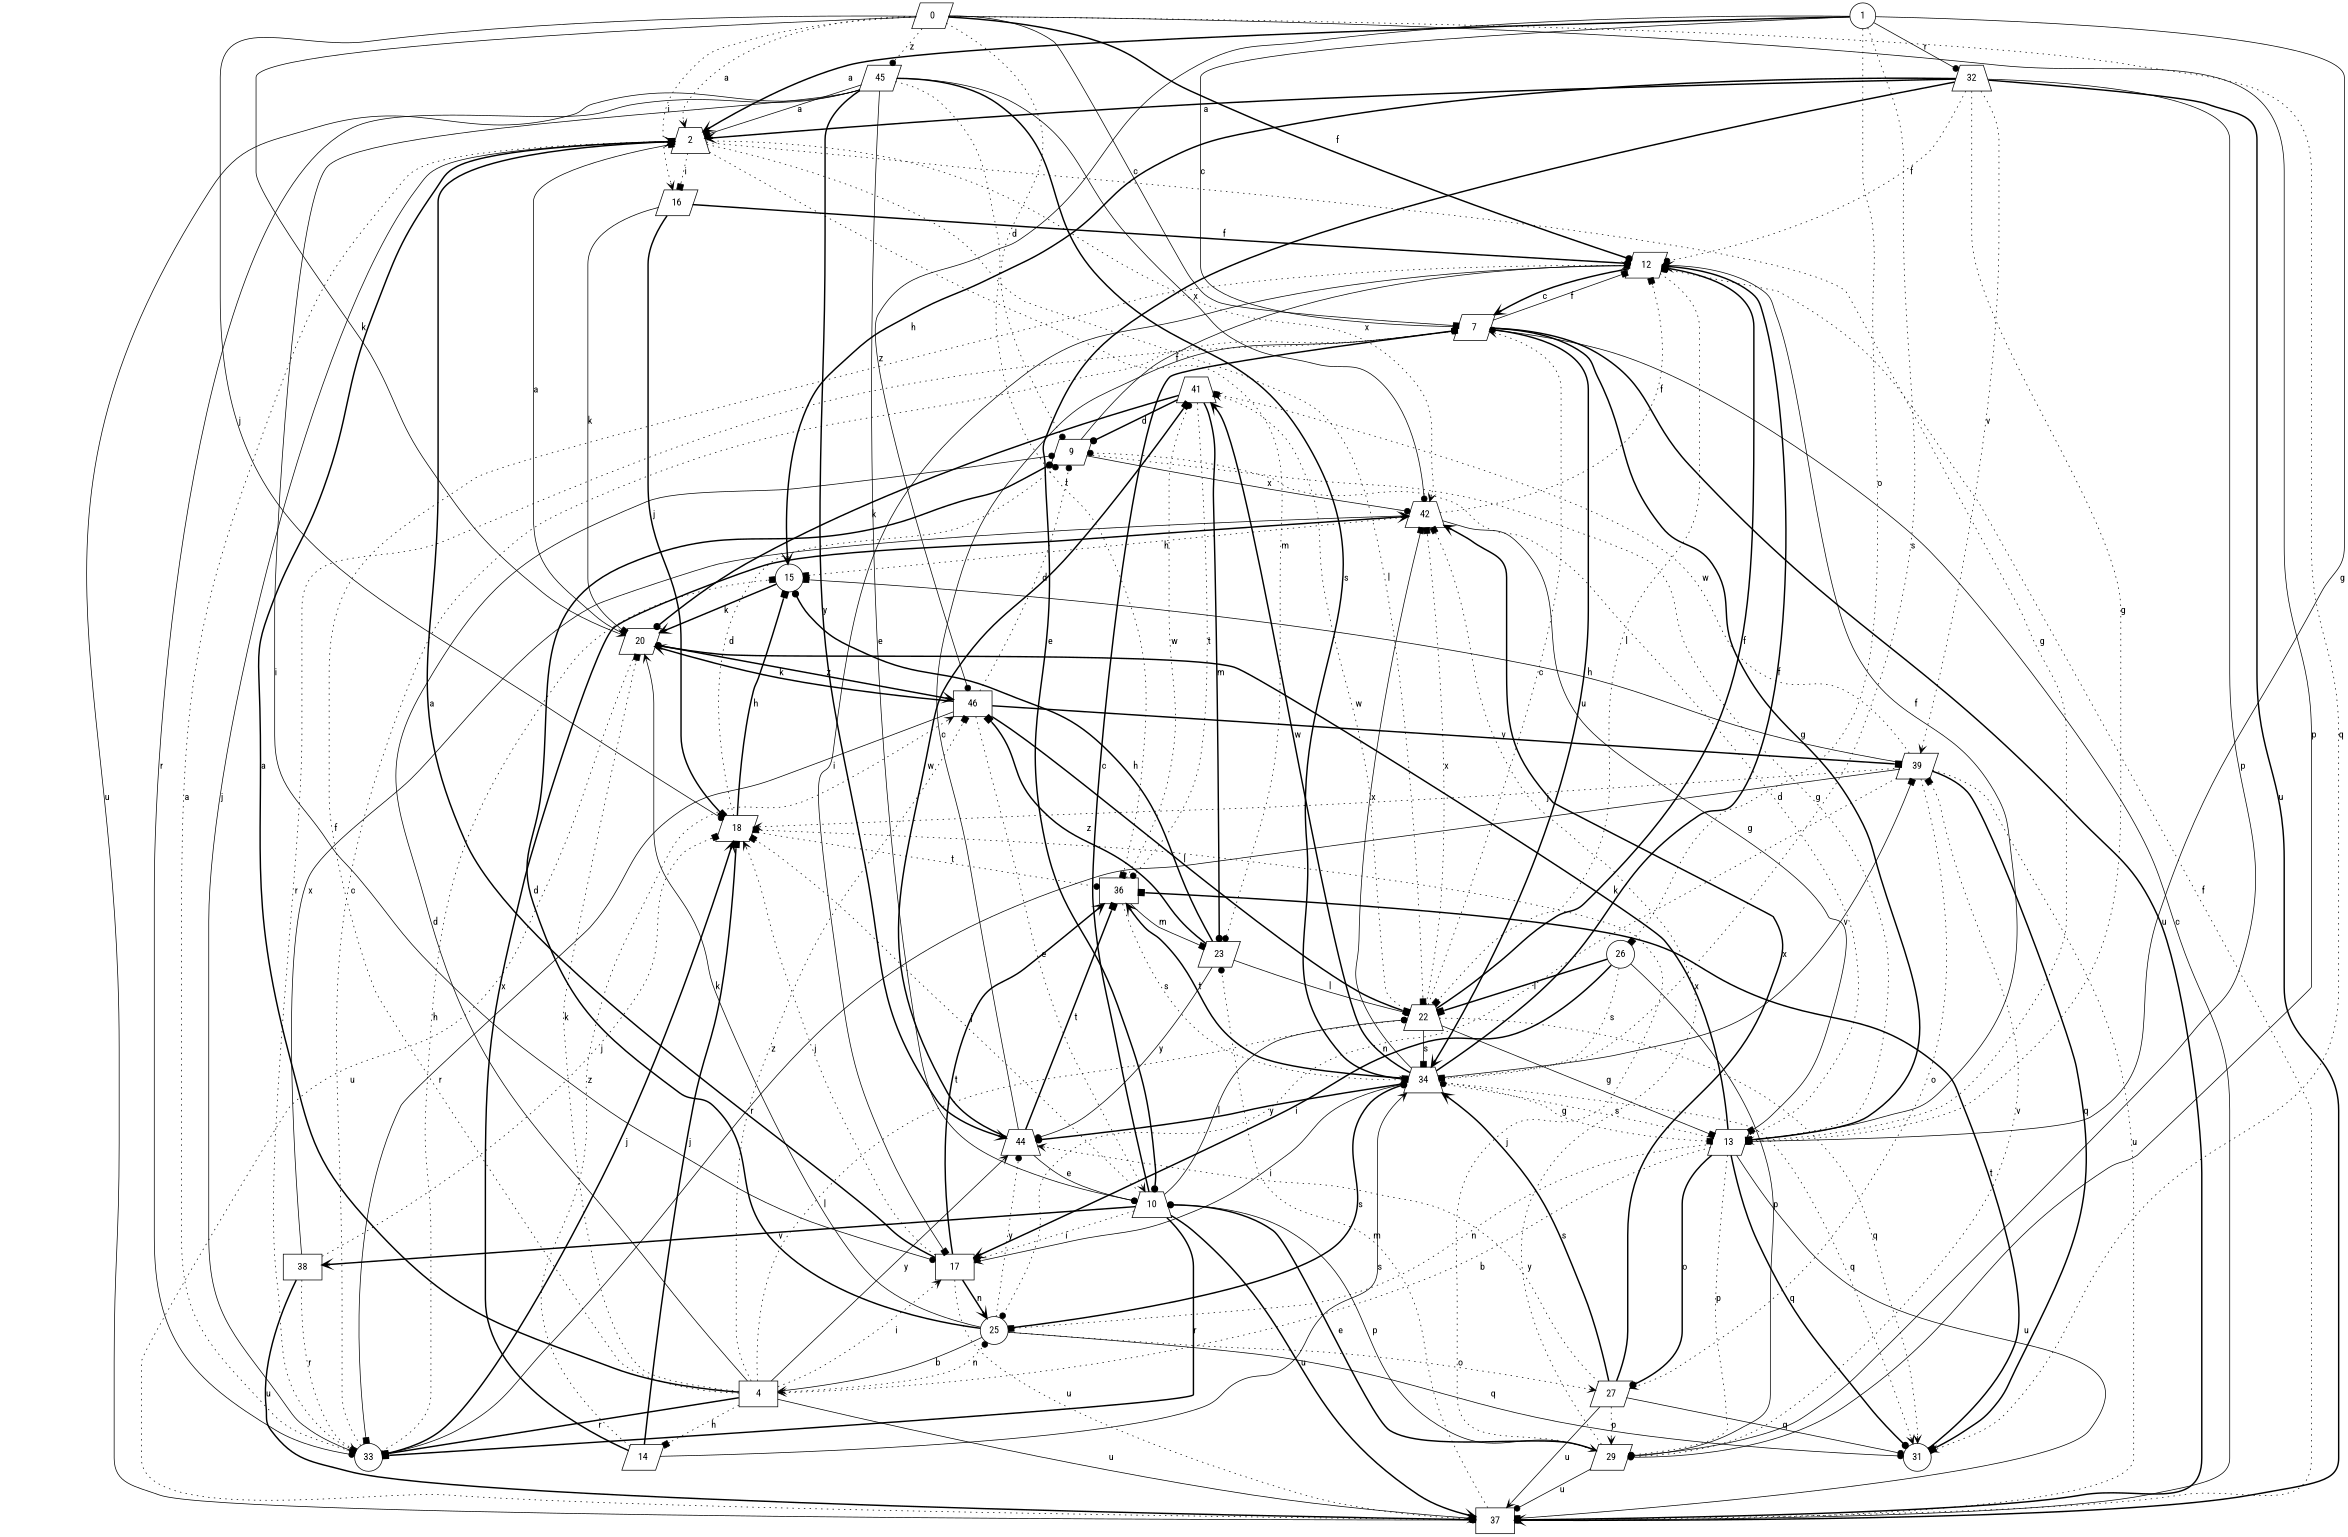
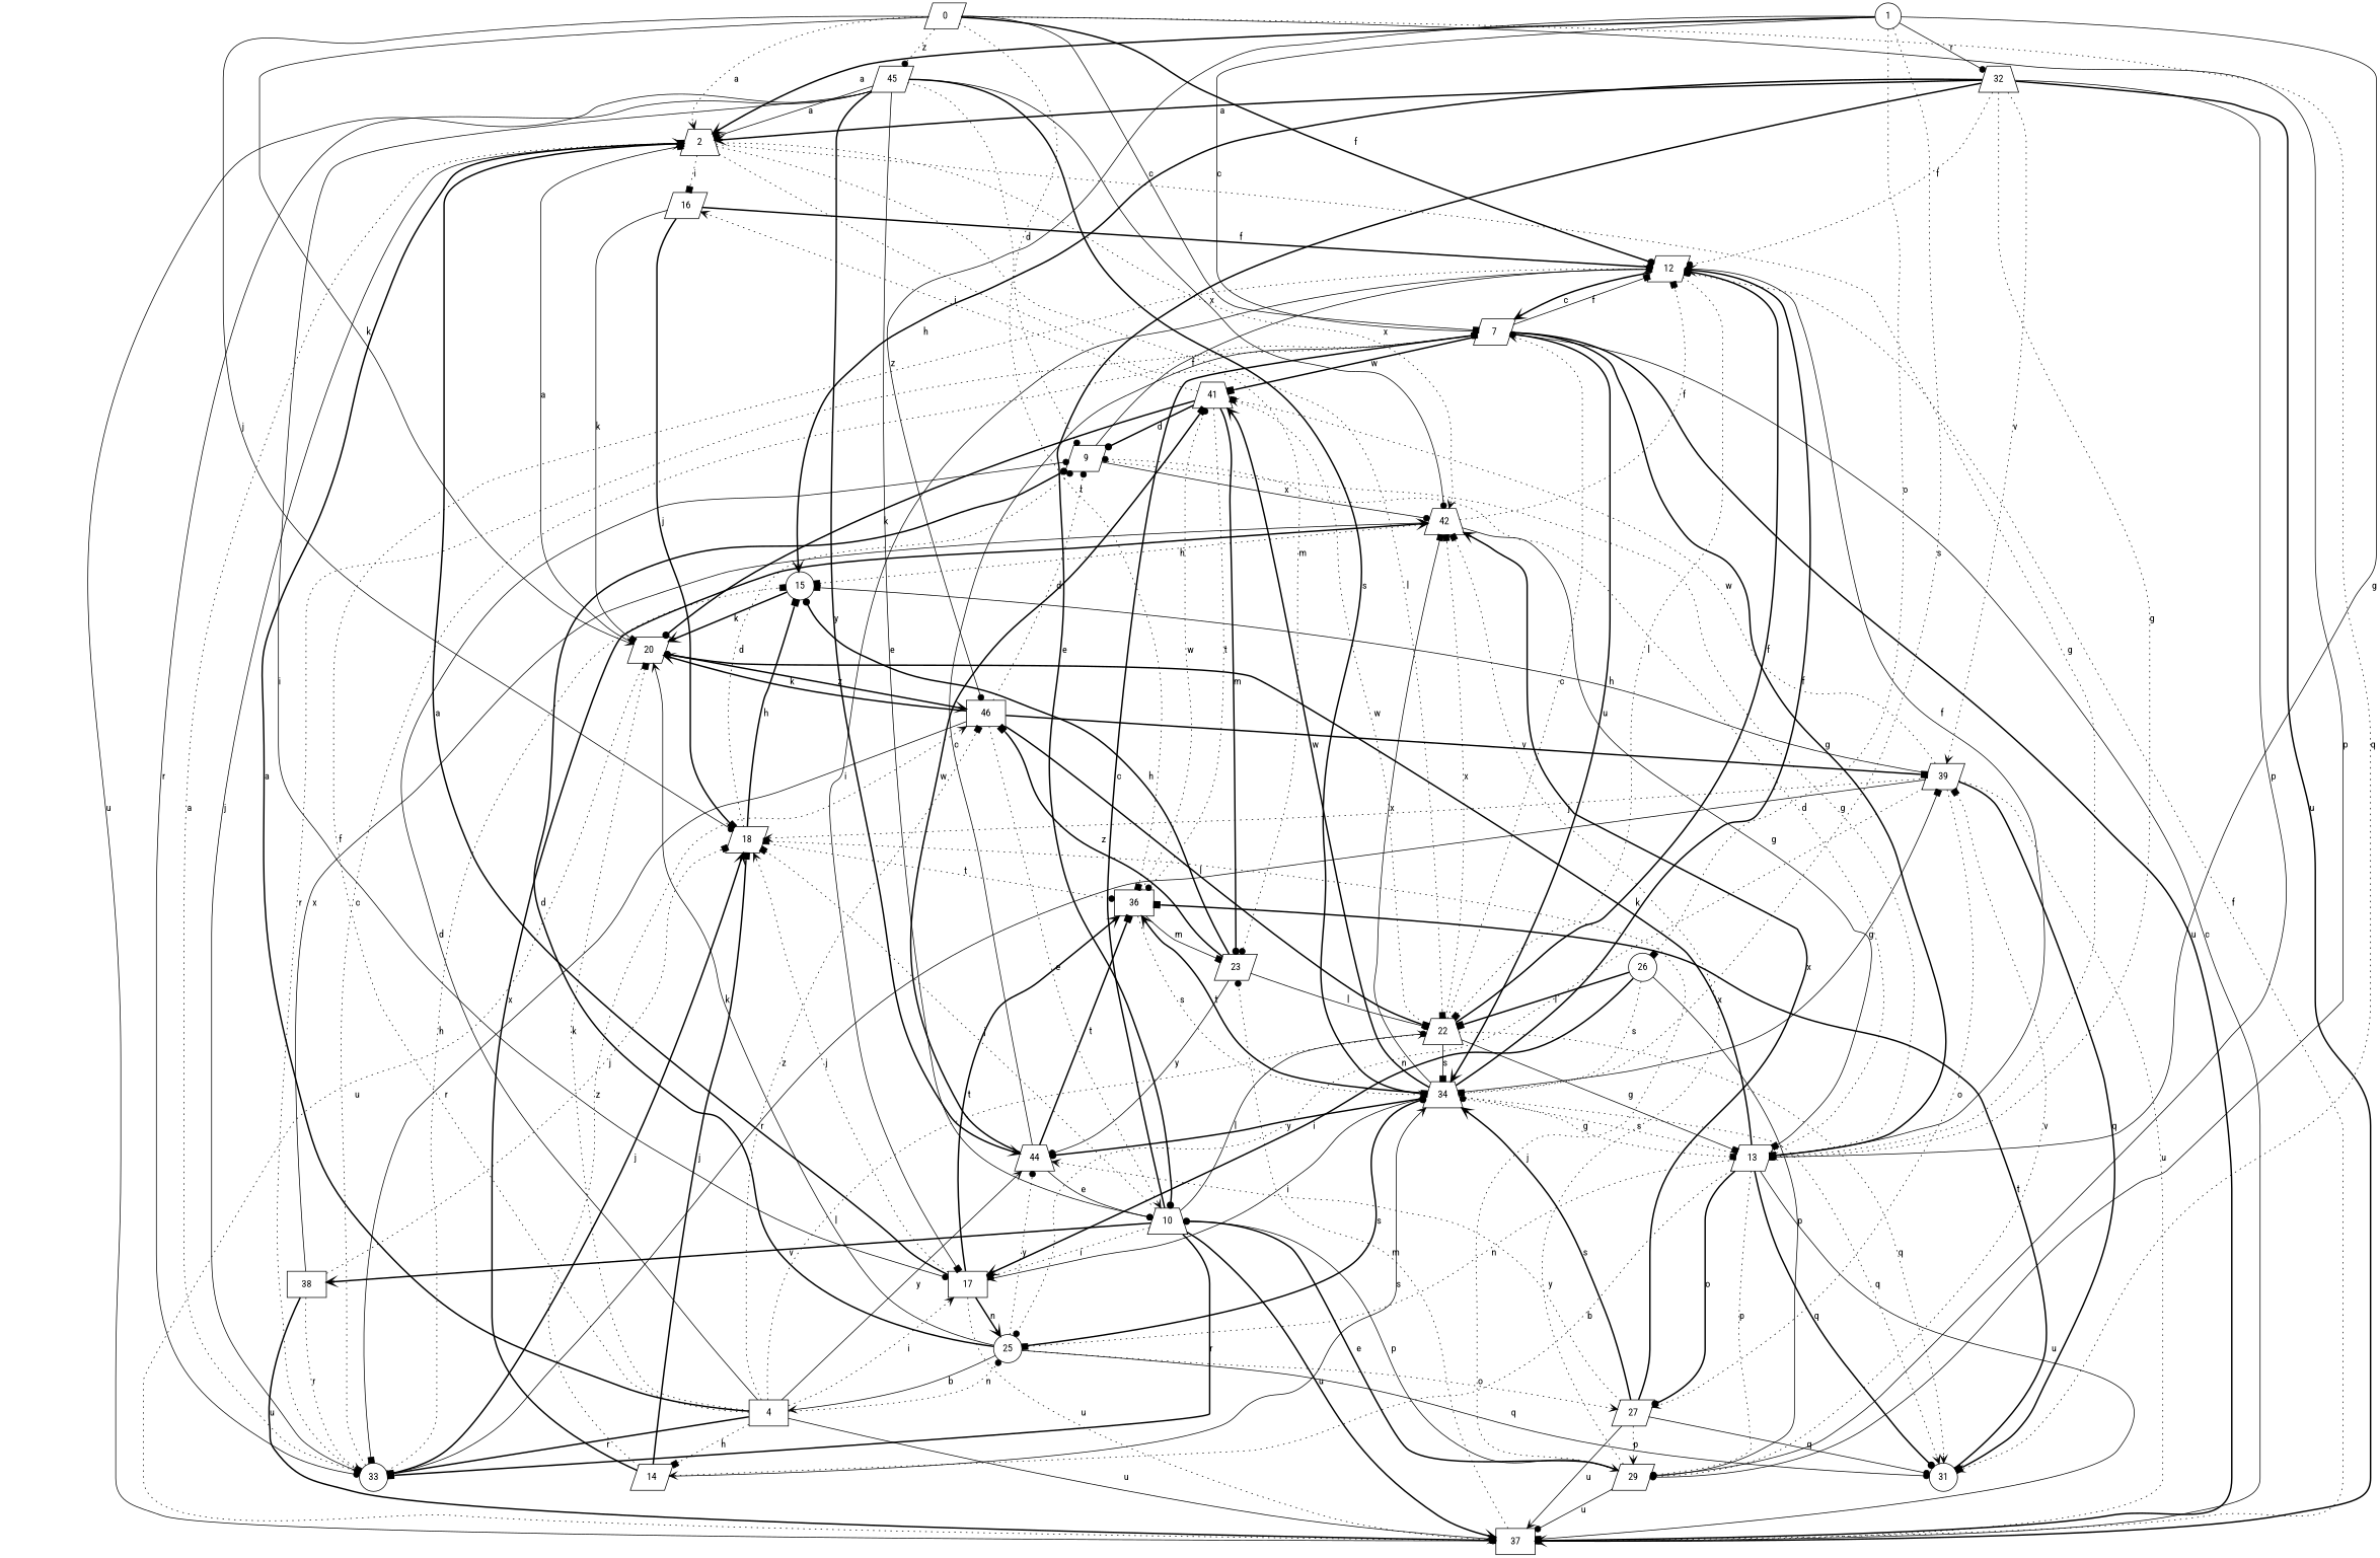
  strict digraph {
    fontname="Roboto Condensed"
    node [fontname="Roboto Condensed" shape=parallelogram]
    edge [arrowhead=box fontname="Roboto Condensed" style=dotted]
    2 [shape=trapezium]
    0
    7
    9
    12
    16
    18
    20
    29
    31 [shape=circle]
    45
    13
    22 [shape=trapezium]
    23
    33 [shape=circle]
    42 [shape=trapezium]
    34 [shape=trapezium]
    37 [shape=box]
    41 [shape=trapezium]
    17 [shape=box]
    15 [shape=circle]
    36 [shape=box]
    46 [shape=box]
    10 [shape=trapezium]
    39
    44 [shape=trapezium]
    1 [shape=circle]
    26 [shape=circle]
    32 [shape=trapezium]
    4 [shape=box]
    25 [shape=circle]
    27
    14
    38 [shape=box]
    2 -> 16 [label=i]
    2 -> 13 [arrowhead=vee label=g]
    2 -> 22 [label=l]
    2 -> 23 [arrowhead=dot label=m]
    2 -> 33 [arrowhead=dot label=j style=solid]
    2 -> 42 [arrowhead=vee label=x]
    0 -> 2 [arrowhead=vee label=a]
    0 -> 7 [label=c style=solid]
    0 -> 9 [arrowhead=dot label=d]
    0 -> 12 [arrowhead=dot label=f style=bold]
-   0 -> 16 [arrowhead=vee label=i]
+   41 -> 16 [arrowhead=vee label=i]
    0 -> 18 [arrowhead=dot label=j style=solid]
    0 -> 20 [arrowhead=vee label=k style=solid]
    0 -> 29 [arrowhead=dot label=p style=solid]
    0 -> 31 [arrowhead=vee label=q]
    0 -> 45 [arrowhead=dot label=z]
    7 -> 12 [label=f style=solid]
    7 -> 13 [label=g style=bold]
    7 -> 33 [label=r]
    7 -> 34 [arrowhead=vee label=u style=bold]
    7 -> 37 [arrowhead=dot label=u style=bold]
+   7 -> 41 [label=w style=bold]
    9 -> 12 [label=f style=solid]
    9 -> 13 [label=g]
    9 -> 42 [arrowhead=dot label=x style=solid]
    12 -> 7 [arrowhead=vee label=c style=bold]
    12 -> 22 [label=l]
    12 -> 17 [label=i style=solid]
    16 -> 12 [arrowhead=dot label=f style=bold]
    16 -> 18 [label=j style=bold]
    16 -> 20 [label=k style=solid]
    18 -> 9 [arrowhead=dot label=d]
    18 -> 15 [label=h style=bold]
    18 -> 36 [arrowhead=dot label=t]
    20 -> 2 [label=a style=solid]
    20 -> 37 [label=u]
    20 -> 46 [arrowhead=vee label=z style=bold]
    29 -> 18 [label=j]
    29 -> 42 [label=x]
    29 -> 37 [arrowhead=dot label=u style=solid]
    29 -> 10 [arrowhead=dot label=e style=bold]
    29 -> 39 [label=v]
    31 -> 36 [label=t style=bold]
    45 -> 2 [label=a style=solid]
    45 -> 33 [arrowhead=dot label=r style=solid]
    45 -> 42 [arrowhead=dot label=x style=solid]
    45 -> 34 [label=s style=bold]
    45 -> 37 [arrowhead=dot label=u style=solid]
    45 -> 17 [arrowhead=dot label=i style=solid]
    45 -> 36 [label=t]
    45 -> 10 [arrowhead=dot label=e style=solid]
    45 -> 44 [arrowhead=vee label=y style=bold]
    13 -> 9 [arrowhead=dot label=d]
    13 -> 12 [arrowhead=dot label=f style=solid]
    13 -> 20 [arrowhead=dot label=k style=bold]
    13 -> 29 [arrowhead=dot label=p]
    13 -> 31 [arrowhead=dot label=q style=bold]
    13 -> 34 [arrowhead=dot label=s]
    13 -> 37 [label=u style=solid]
-   13 -> 4 [arrowhead=vee label=b]
+   13 -> 14 [arrowhead=vee label=b]
    13 -> 25 [label=n]
    13 -> 27 [arrowhead=dot label=o style=bold]
    22 -> 7 [arrowhead=vee label=c]
    22 -> 12 [label=f style=bold]
    22 -> 31 [arrowhead=vee label=q]
    22 -> 13 [label=g style=solid]
    22 -> 42 [label=x]
    22 -> 34 [label=s style=solid]
    22 -> 41 [arrowhead=vee label=w]
    23 -> 22 [arrowhead=dot label=l style=solid]
    23 -> 15 [arrowhead=dot label=h style=bold]
    23 -> 46 [label=z style=bold]
    23 -> 44 [arrowhead=dot label=y style=solid]
    33 -> 2 [arrowhead=vee label=a]
    33 -> 7 [arrowhead=dot label=c]
    33 -> 18 [arrowhead=vee label=j style=bold]
    33 -> 15 [label=h]
    42 -> 12 [label=f]
    42 -> 13 [label=g style=solid]
    42 -> 15 [label=h]
    34 -> 12 [arrowhead=vee label=f style=bold]
    34 -> 31 [arrowhead=vee label=q]
    34 -> 13 [label=g]
    34 -> 42 [label=x style=solid]
    34 -> 41 [arrowhead=vee label=w style=bold]
    34 -> 17 [arrowhead=vee label=i style=solid]
    34 -> 36 [arrowhead=vee label=t style=bold]
-   34 -> 39 [label=v style=solid]
+   34 -> 39 [label=g style=solid]
    34 -> 44 [arrowhead=dot label=y style=bold]
    37 -> 7 [arrowhead=dot label=c style=solid]
    37 -> 12 [label=f]
    37 -> 23 [arrowhead=dot label=m]
    41 -> 9 [arrowhead=dot label=d style=bold]
    41 -> 20 [arrowhead=dot label=k style=bold]
    41 -> 23 [arrowhead=dot label=m style=bold]
    41 -> 36 [arrowhead=dot label=t]
    17 -> 2 [arrowhead=vee label=a style=bold]
    17 -> 18 [arrowhead=vee label=j]
    17 -> 37 [arrowhead=vee label=u]
    17 -> 36 [arrowhead=vee label=t style=bold]
    17 -> 25 [arrowhead=vee label=n style=bold]
    15 -> 20 [arrowhead=vee label=k style=bold]
    36 -> 23 [label=m style=solid]
    36 -> 34 [arrowhead=vee label=s]
    36 -> 41 [arrowhead=dot label=w]
    46 -> 9 [arrowhead=dot label=d]
    46 -> 20 [arrowhead=vee label=k style=bold]
    46 -> 22 [label=l style=bold]
    46 -> 33 [label=r style=solid]
    46 -> 10 [arrowhead=vee label=e]
    46 -> 39 [label=v style=bold]
    10 -> 7 [arrowhead=dot label=c style=bold]
    10 -> 18 [label=j]
    10 -> 29 [arrowhead=vee label=p style=solid]
    10 -> 22 [arrowhead=dot label=l style=solid]
    10 -> 33 [label=r style=bold]
    10 -> 37 [arrowhead=vee label=u style=bold]
    10 -> 17 [label=i]
    10 -> 38 [arrowhead=vee label=v style=bold]
    39 -> 18 [arrowhead=vee label=j]
    39 -> 31 [label=q style=bold]
    39 -> 33 [arrowhead=dot label=r style=solid]
    39 -> 37 [label=u]
    39 -> 41 [label=w]
    39 -> 15 [label=h style=solid]
    39 -> 25 [arrowhead=dot label=n]
    39 -> 27 [arrowhead=vee label=o]
    44 -> 7 [label=c style=solid]
    44 -> 41 [label=w style=bold]
    44 -> 36 [label=t style=bold]
    44 -> 10 [arrowhead=dot label=e style=solid]
    1 -> 2 [arrowhead=vee label=a style=bold]
    1 -> 7 [arrowhead=dot label=c style=solid]
    1 -> 13 [arrowhead=dot label=g style=solid]
    1 -> 34 [label=s]
    1 -> 46 [arrowhead=dot label=z style=solid]
    1 -> 26 [label=o]
    1 -> 32 [arrowhead=dot label=r style=solid]
    26 -> 29 [arrowhead=dot label=p style=solid]
    26 -> 22 [label=l style=bold]
    26 -> 34 [arrowhead=dot label=s]
    26 -> 17 [arrowhead=vee label=i style=bold]
    32 -> 2 [arrowhead=vee label=a style=bold]
    32 -> 12 [arrowhead=dot label=f]
    32 -> 29 [arrowhead=dot label=p style=solid]
    32 -> 13 [label=g]
    32 -> 37 [arrowhead=vee label=u style=bold]
    32 -> 15 [arrowhead=vee label=h style=bold]
    32 -> 10 [arrowhead=dot label=e style=bold]
    32 -> 39 [arrowhead=vee label=v]
    4 -> 2 [label=a style=bold]
    4 -> 9 [arrowhead=dot label=d style=solid]
    4 -> 12 [arrowhead=vee label=f]
    4 -> 20 [label=k]
-   4 -> 22 [arrowhead=dot label=l]
+   4 -> 22 [arrowhead=vee label=l]
    4 -> 33 [label=r style=bold]
    4 -> 37 [label=u style=solid]
    4 -> 17 [arrowhead=vee label=i]
    4 -> 46 [label=z]
    4 -> 44 [arrowhead=vee label=y style=solid]
    4 -> 25 [arrowhead=dot label=n]
    4 -> 14 [label=h]
    25 -> 9 [arrowhead=dot label=d style=bold]
    25 -> 20 [arrowhead=vee label=k style=solid]
    25 -> 31 [arrowhead=dot label=q style=solid]
    25 -> 34 [arrowhead=dot label=s style=bold]
    25 -> 44 [arrowhead=dot label=y]
    25 -> 4 [arrowhead=vee label=b style=solid]
    25 -> 27 [arrowhead=vee label=o]
    27 -> 29 [arrowhead=vee label=p]
    27 -> 31 [arrowhead=dot label=q style=solid]
    27 -> 42 [arrowhead=vee label=x style=bold]
    27 -> 34 [arrowhead=vee label=s style=bold]
    27 -> 37 [arrowhead=vee label=u style=solid]
    27 -> 44 [arrowhead=vee label=y]
    14 -> 18 [label=j style=bold]
    14 -> 42 [arrowhead=vee label=x style=bold]
    14 -> 34 [arrowhead=vee label=s style=solid]
    14 -> 46 [arrowhead=vee label=z]
    38 -> 18 [label=j]
    38 -> 33 [arrowhead=vee label=r]
    38 -> 42 [arrowhead=vee label=x style=solid]
    38 -> 37 [arrowhead=dot label=u style=bold]
  }
